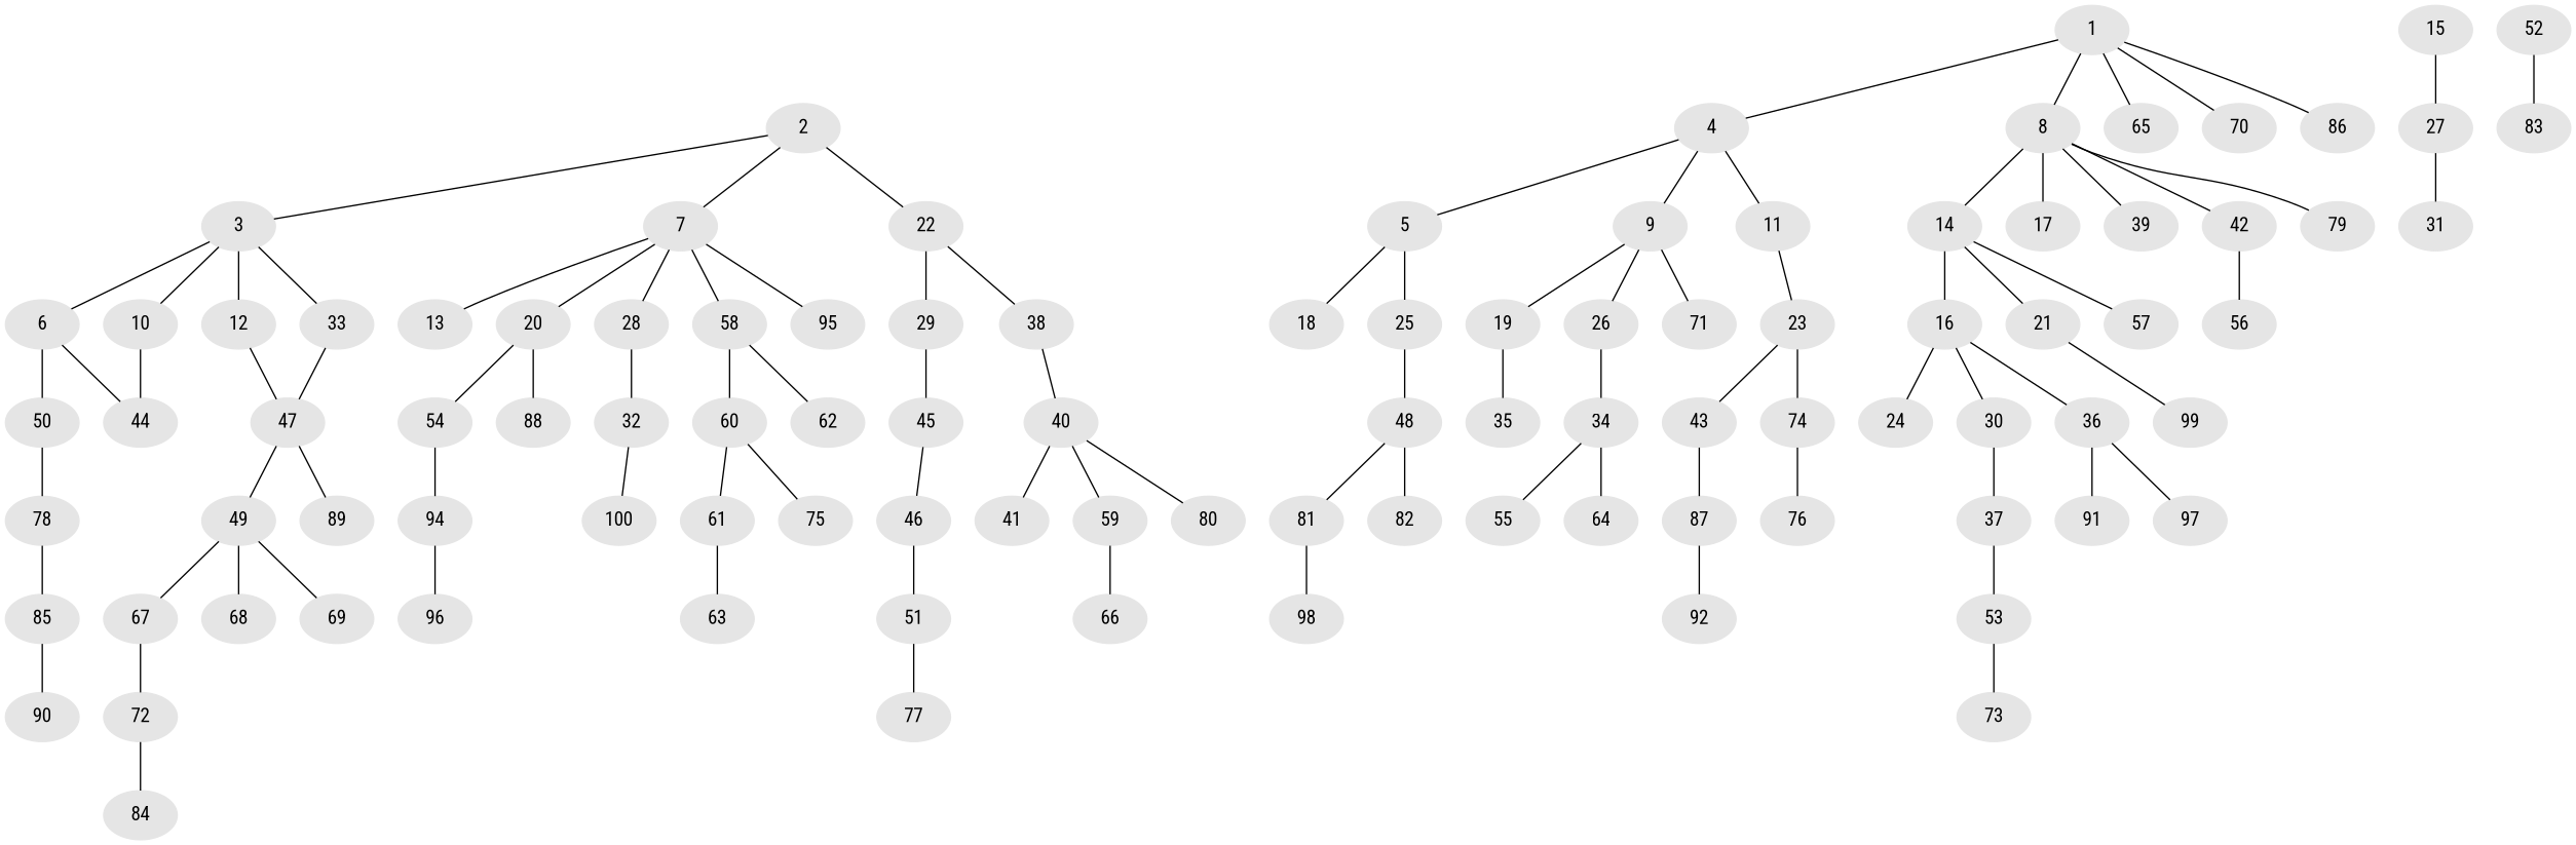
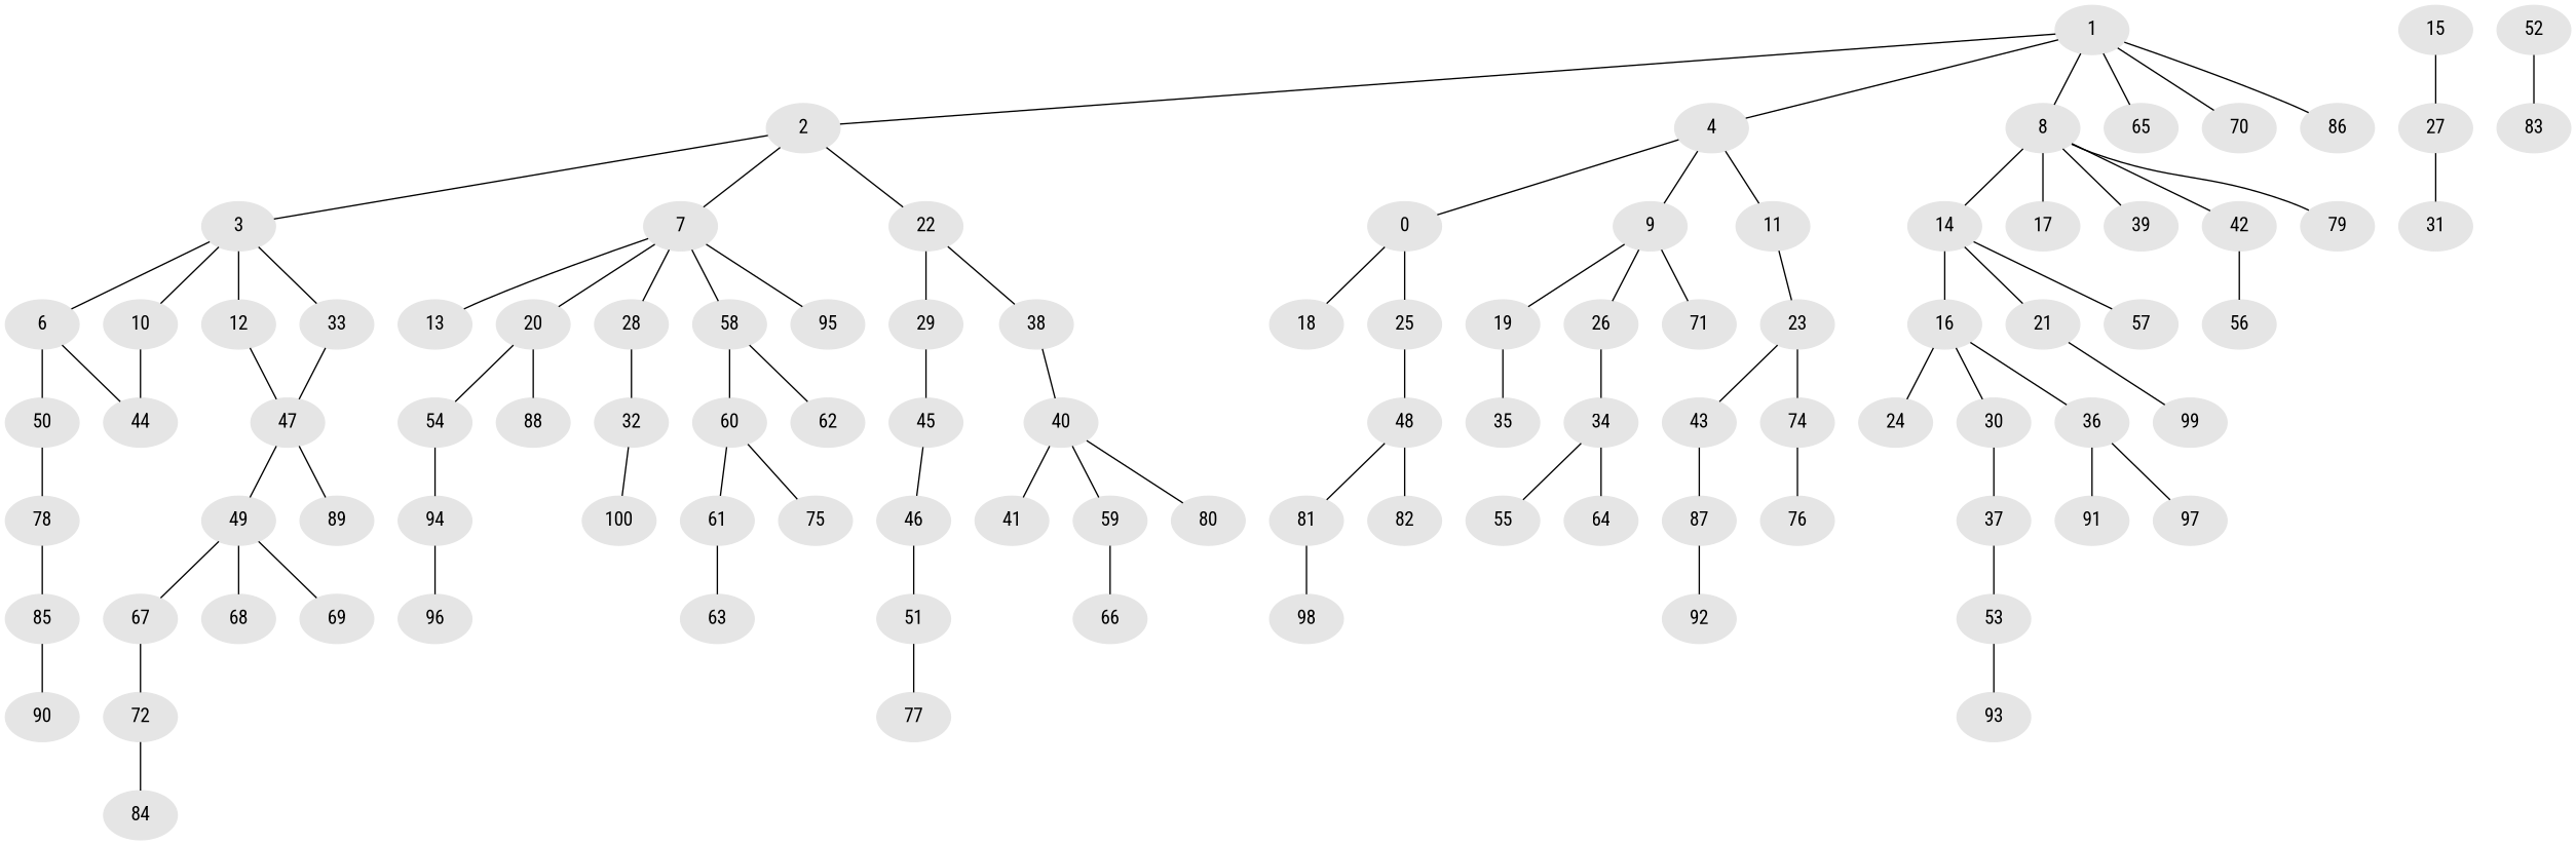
  graph {
    fontname="Roboto Condensed"
    node [color=gray90 fontname="Roboto Condensed" style=filled]
    edge [fontname="Roboto Condensed"]
    1
    2
    4
    8
    65
    70
    86
    3
    7
    22
-   5
+   5 [label=0]
    9
    11
    14
    17
    39
    42
    79
    6
    10
    12
    33
    13
    20
    28
    58
    95
    29
    38
    50
    44
    47
    18
    25
    19
    26
    71
    23
    48
    15
    27
    78
    54
    88
    32
    60
    62
    16
    21
    57
    56
    35
    34
    43
    74
    52
    83
    24
    30
    36
    99
    31
    37
    91
    97
    100
    94
    45
    40
    87
    76
    81
    82
    55
    64
    46
    53
    85
    90
    49
    89
-   73
+   73 [label=93]
    41
    59
    80
    66
    92
    51
    77
    67
    68
    69
    98
    72
    96
    61
    75
    63
    84
+   1 -- 2
    1 -- 4
    1 -- 8
    1 -- 65
    1 -- 70
    1 -- 86
    2 -- 3
    2 -- 7
    2 -- 22
    4 -- 5
    4 -- 9
    4 -- 11
    8 -- 14
    8 -- 17
    8 -- 39
    8 -- 42
    8 -- 79
    3 -- 6
    3 -- 10
    3 -- 12
    3 -- 33
    7 -- 13
    7 -- 20
    7 -- 28
    7 -- 58
    7 -- 95
    22 -- 29
    22 -- 38
    5 -- 18
    5 -- 25
    9 -- 19
    9 -- 26
    9 -- 71
    11 -- 23
    14 -- 16
    14 -- 21
    14 -- 57
    42 -- 56
    6 -- 50
    6 -- 44
    10 -- 44
    12 -- 47
    33 -- 47
    20 -- 54
    20 -- 88
    28 -- 32
    58 -- 60
    58 -- 62
    29 -- 45
    38 -- 40
    50 -- 78
    47 -- 49
    47 -- 89
    25 -- 48
    19 -- 35
    26 -- 34
    23 -- 43
    23 -- 74
    48 -- 81
    48 -- 82
    15 -- 27
    27 -- 31
    78 -- 85
    54 -- 94
    32 -- 100
    60 -- 61
    60 -- 75
    16 -- 24
    16 -- 30
    16 -- 36
    21 -- 99
    34 -- 55
    34 -- 64
    43 -- 87
    74 -- 76
    52 -- 83
    30 -- 37
    36 -- 91
    36 -- 97
    37 -- 53
    94 -- 96
    45 -- 46
    40 -- 41
    40 -- 59
    40 -- 80
    87 -- 92
    81 -- 98
    46 -- 51
    53 -- 73
    85 -- 90
    49 -- 67
    49 -- 68
    49 -- 69
    59 -- 66
    51 -- 77
    67 -- 72
    72 -- 84
    61 -- 63
  }
